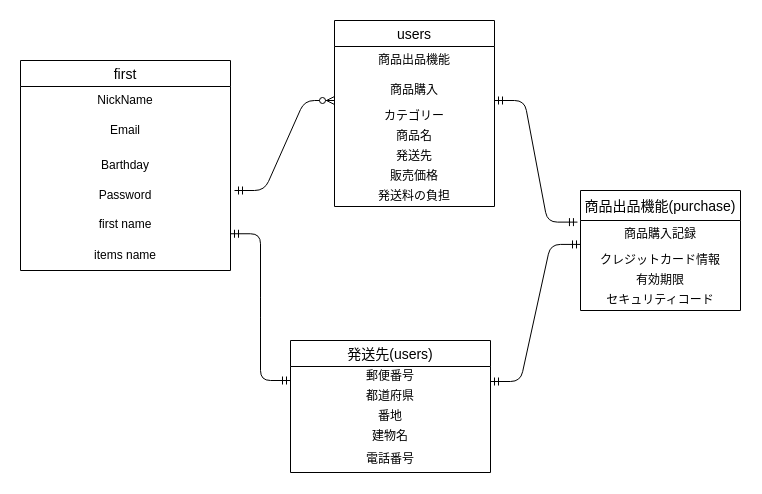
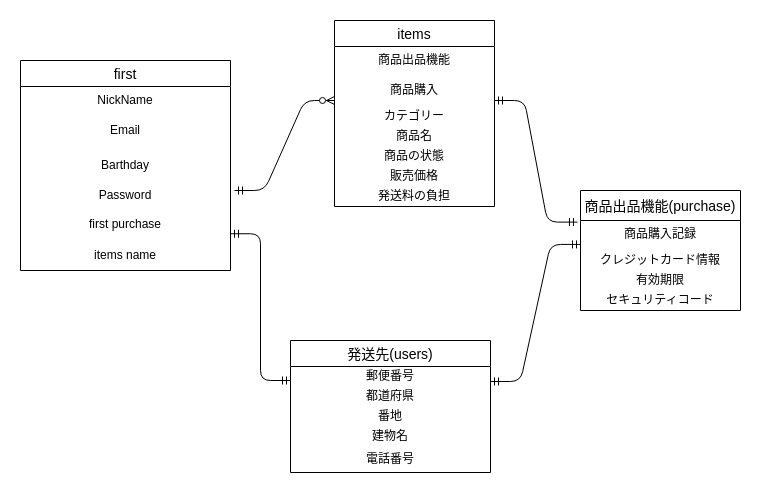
  <mxCell id="0" />
  <mxCell id="1" parent="0" />
  <mxCell id="2" value="first" style="swimlane;fontStyle=0;childLayout=stackLayout;horizontal=1;startSize=26;horizontalStack=0;resizeParent=1;resizeParentMax=0;resizeLast=0;collapsible=1;marginBottom=0;align=center;fontSize=14;" vertex="1" parent="1"><mxGeometry x="20" y="60" width="210" height="210" as="geometry"><mxRectangle x="20" y="100" width="50" height="26" as="alternateBounds" /></mxGeometry></mxCell>
  <mxCell id="3" value="NickName" style="text;strokeColor=none;fillColor=none;spacingLeft=4;spacingRight=4;overflow=hidden;rotatable=0;points=[[0,0.5],[1,0.5]];portConstraint=eastwest;fontSize=12;align=center;" vertex="1" parent="2"><mxGeometry y="26" width="210" height="30" as="geometry" /></mxCell>
  <mxCell id="4" value="Email" style="text;strokeColor=none;fillColor=none;spacingLeft=4;spacingRight=4;overflow=hidden;rotatable=0;points=[[0,0.5],[1,0.5]];portConstraint=eastwest;fontSize=12;align=center;" vertex="1" parent="2"><mxGeometry y="56" width="210" height="34" as="geometry" /></mxCell>
  <mxCell id="5" value="Barthday" style="text;html=1;strokeColor=none;fillColor=none;align=center;verticalAlign=middle;whiteSpace=wrap;overflow=hidden;" vertex="1" parent="2"><mxGeometry y="90" width="210" height="30" as="geometry" /></mxCell>
  <mxCell id="6" value="Password" style="text;html=1;strokeColor=none;fillColor=none;align=center;verticalAlign=middle;whiteSpace=wrap;overflow=hidden;" vertex="1" parent="2"><mxGeometry y="120" width="210" height="30" as="geometry" /></mxCell>
- <mxCell id="7" value="first name" style="text;strokeColor=none;fillColor=none;spacingLeft=4;spacingRight=4;overflow=hidden;rotatable=0;points=[[0,0.5],[1,0.5]];portConstraint=eastwest;fontSize=12;align=center;" vertex="1" parent="2"><mxGeometry y="150" width="210" height="30" as="geometry" /></mxCell>
+ <mxCell id="7" value="first purchase" style="text;strokeColor=none;fillColor=none;spacingLeft=4;spacingRight=4;overflow=hidden;rotatable=0;points=[[0,0.5],[1,0.5]];portConstraint=eastwest;fontSize=12;align=center;" vertex="1" parent="2"><mxGeometry y="150" width="210" height="30" as="geometry" /></mxCell>
  <mxCell id="8" value="&lt;span style=&quot;&quot;&gt;items name&lt;/span&gt;" style="text;html=1;strokeColor=none;fillColor=none;align=center;verticalAlign=middle;whiteSpace=wrap;overflow=hidden;" vertex="1" parent="2"><mxGeometry y="180" width="210" height="30" as="geometry" /></mxCell>
- <mxCell id="9" value="users" style="swimlane;fontStyle=0;childLayout=stackLayout;horizontal=1;startSize=26;horizontalStack=0;resizeParent=1;resizeParentMax=0;resizeLast=0;collapsible=1;marginBottom=0;align=center;fontSize=14;" vertex="1" parent="1"><mxGeometry x="334" y="20" width="160" height="186" as="geometry" /></mxCell>
+ <mxCell id="9" value="items" style="swimlane;fontStyle=0;childLayout=stackLayout;horizontal=1;startSize=26;horizontalStack=0;resizeParent=1;resizeParentMax=0;resizeLast=0;collapsible=1;marginBottom=0;align=center;fontSize=14;" vertex="1" parent="1"><mxGeometry x="334" y="20" width="160" height="186" as="geometry" /></mxCell>
  <mxCell id="10" value="商品出品機能" style="text;strokeColor=none;fillColor=none;spacingLeft=4;spacingRight=4;overflow=hidden;rotatable=0;points=[[0,0.5],[1,0.5]];portConstraint=eastwest;fontSize=12;align=center;" vertex="1" parent="9"><mxGeometry y="26" width="160" height="30" as="geometry" /></mxCell>
  <mxCell id="11" value="商品購入" style="text;strokeColor=none;fillColor=none;spacingLeft=4;spacingRight=4;overflow=hidden;rotatable=0;points=[[0,0.5],[1,0.5]];portConstraint=eastwest;fontSize=12;align=center;" vertex="1" parent="9"><mxGeometry y="56" width="160" height="30" as="geometry" /></mxCell>
  <mxCell id="12" value="カテゴリー&lt;br&gt;" style="text;html=1;strokeColor=none;fillColor=none;align=center;verticalAlign=middle;whiteSpace=wrap;overflow=hidden;" vertex="1" parent="9"><mxGeometry y="86" width="160" height="20" as="geometry" /></mxCell>
  <mxCell id="13" value="商品名" style="text;html=1;strokeColor=none;fillColor=none;align=center;verticalAlign=middle;whiteSpace=wrap;overflow=hidden;" vertex="1" parent="9"><mxGeometry y="106" width="160" height="20" as="geometry" /></mxCell>
- <mxCell id="14" value="発送先" style="text;html=1;strokeColor=none;fillColor=none;align=center;verticalAlign=middle;whiteSpace=wrap;overflow=hidden;" vertex="1" parent="9"><mxGeometry y="126" width="160" height="20" as="geometry" /></mxCell>
+ <mxCell id="14" value="商品の状態" style="text;html=1;strokeColor=none;fillColor=none;align=center;verticalAlign=middle;whiteSpace=wrap;overflow=hidden;" vertex="1" parent="9"><mxGeometry y="126" width="160" height="20" as="geometry" /></mxCell>
  <mxCell id="15" value="販売価格" style="text;html=1;strokeColor=none;fillColor=none;align=center;verticalAlign=middle;whiteSpace=wrap;overflow=hidden;" vertex="1" parent="9"><mxGeometry y="146" width="160" height="20" as="geometry" /></mxCell>
  <mxCell id="16" value="発送料の負担" style="text;html=1;strokeColor=none;fillColor=none;align=center;verticalAlign=middle;whiteSpace=wrap;overflow=hidden;" vertex="1" parent="9"><mxGeometry y="166" width="160" height="20" as="geometry" /></mxCell>
  <mxCell id="17" value="" style="edgeStyle=entityRelationEdgeStyle;fontSize=12;html=1;endArrow=ERmandOne;startArrow=ERmandOne;entryX=-0.019;entryY=0.054;entryDx=0;entryDy=0;entryPerimeter=0;" edge="1" parent="1" target="26"><mxGeometry width="100" height="100" relative="1" as="geometry"><mxPoint x="494" y="100" as="sourcePoint" /><mxPoint x="550" y="220" as="targetPoint" /></mxGeometry></mxCell>
  <mxCell id="18" value="" style="edgeStyle=entityRelationEdgeStyle;fontSize=12;html=1;endArrow=ERmandOne;startArrow=ERmandOne;entryX=0;entryY=0.797;entryDx=0;entryDy=0;entryPerimeter=0;exitX=1;exitY=0.5;exitDx=0;exitDy=0;" edge="1" parent="1" target="26"><mxGeometry width="100" height="100" relative="1" as="geometry"><mxPoint x="490" y="381" as="sourcePoint" /><mxPoint x="620" y="290" as="targetPoint" /></mxGeometry></mxCell>
  <mxCell id="19" value="発送先(users)" style="swimlane;fontStyle=0;childLayout=stackLayout;horizontal=1;startSize=26;horizontalStack=0;resizeParent=1;resizeParentMax=0;resizeLast=0;collapsible=1;marginBottom=0;align=center;fontSize=14;" vertex="1" parent="1"><mxGeometry x="290" y="340" width="200" height="132" as="geometry" /></mxCell>
  <mxCell id="20" value="郵便番号" style="text;html=1;strokeColor=none;fillColor=none;align=center;verticalAlign=middle;whiteSpace=wrap;overflow=hidden;" vertex="1" parent="19"><mxGeometry y="26" width="200" height="20" as="geometry" /></mxCell>
  <mxCell id="21" value="都道府県" style="text;html=1;strokeColor=none;fillColor=none;align=center;verticalAlign=middle;whiteSpace=wrap;overflow=hidden;" vertex="1" parent="19"><mxGeometry y="46" width="200" height="20" as="geometry" /></mxCell>
  <mxCell id="22" value="番地" style="text;html=1;strokeColor=none;fillColor=none;align=center;verticalAlign=middle;whiteSpace=wrap;overflow=hidden;" vertex="1" parent="19"><mxGeometry y="66" width="200" height="20" as="geometry" /></mxCell>
  <mxCell id="23" value="建物名" style="text;html=1;strokeColor=none;fillColor=none;align=center;verticalAlign=middle;whiteSpace=wrap;overflow=hidden;" vertex="1" parent="19"><mxGeometry y="86" width="200" height="20" as="geometry" /></mxCell>
  <mxCell id="24" value="電話番号" style="text;html=1;strokeColor=none;fillColor=none;align=center;verticalAlign=middle;whiteSpace=wrap;overflow=hidden;" vertex="1" parent="19"><mxGeometry y="106" width="200" height="26" as="geometry" /></mxCell>
  <mxCell id="25" value="商品出品機能(purchase)" style="swimlane;fontStyle=0;childLayout=stackLayout;horizontal=1;startSize=30;horizontalStack=0;resizeParent=1;resizeParentMax=0;resizeLast=0;collapsible=1;marginBottom=0;align=center;fontSize=14;" vertex="1" parent="1"><mxGeometry x="580" y="190" width="160" height="120" as="geometry" /></mxCell>
  <mxCell id="26" value="商品購入記録" style="text;strokeColor=none;fillColor=none;spacingLeft=4;spacingRight=4;overflow=hidden;rotatable=0;points=[[0,0.5],[1,0.5]];portConstraint=eastwest;fontSize=12;align=center;" vertex="1" parent="25"><mxGeometry y="30" width="160" height="30" as="geometry" /></mxCell>
  <mxCell id="27" value="クレジットカード情報" style="text;html=1;strokeColor=none;fillColor=none;align=center;verticalAlign=middle;whiteSpace=wrap;overflow=hidden;" vertex="1" parent="25"><mxGeometry y="60" width="160" height="20" as="geometry" /></mxCell>
  <mxCell id="28" value="有効期限" style="text;html=1;strokeColor=none;fillColor=none;align=center;verticalAlign=middle;whiteSpace=wrap;overflow=hidden;" vertex="1" parent="25"><mxGeometry y="80" width="160" height="20" as="geometry" /></mxCell>
  <mxCell id="29" value="セキュリティコード" style="text;html=1;strokeColor=none;fillColor=none;align=center;verticalAlign=middle;whiteSpace=wrap;overflow=hidden;" vertex="1" parent="25"><mxGeometry y="100" width="160" height="20" as="geometry" /></mxCell>
  <mxCell id="30" value="" style="edgeStyle=entityRelationEdgeStyle;fontSize=12;html=1;endArrow=ERmandOne;startArrow=ERmandOne;exitX=1;exitY=0.775;exitDx=0;exitDy=0;exitPerimeter=0;" edge="1" parent="1" source="7"><mxGeometry width="100" height="100" relative="1" as="geometry"><mxPoint x="235" y="244" as="sourcePoint" /><mxPoint x="290" y="380" as="targetPoint" /></mxGeometry></mxCell>
  <mxCell id="31" value="" style="edgeStyle=entityRelationEdgeStyle;fontSize=12;html=1;endArrow=ERzeroToMany;startArrow=ERmandOne;" edge="1" parent="1"><mxGeometry width="100" height="100" relative="1" as="geometry"><mxPoint x="234" y="190" as="sourcePoint" /><mxPoint x="334" y="100" as="targetPoint" /></mxGeometry></mxCell>
